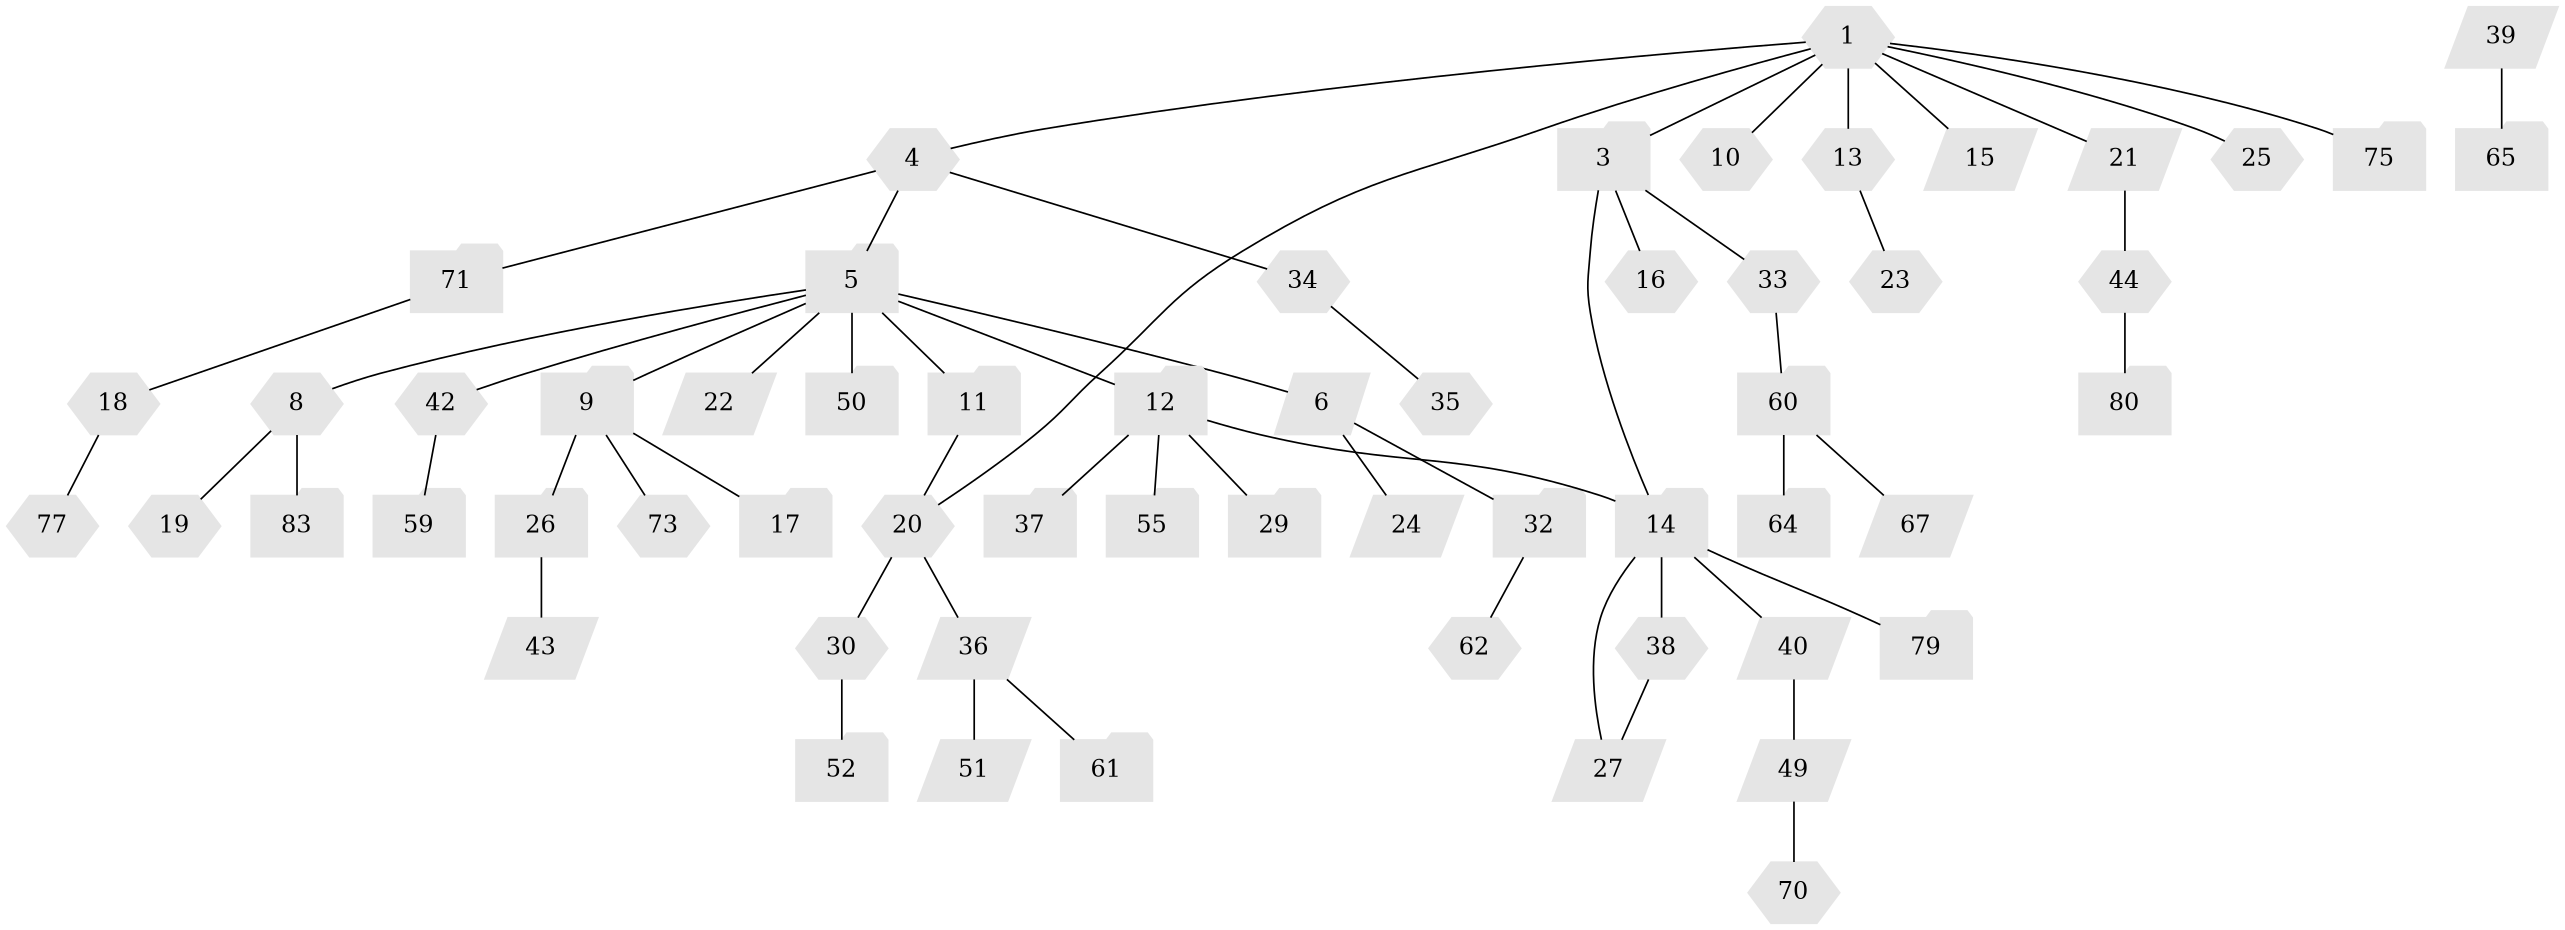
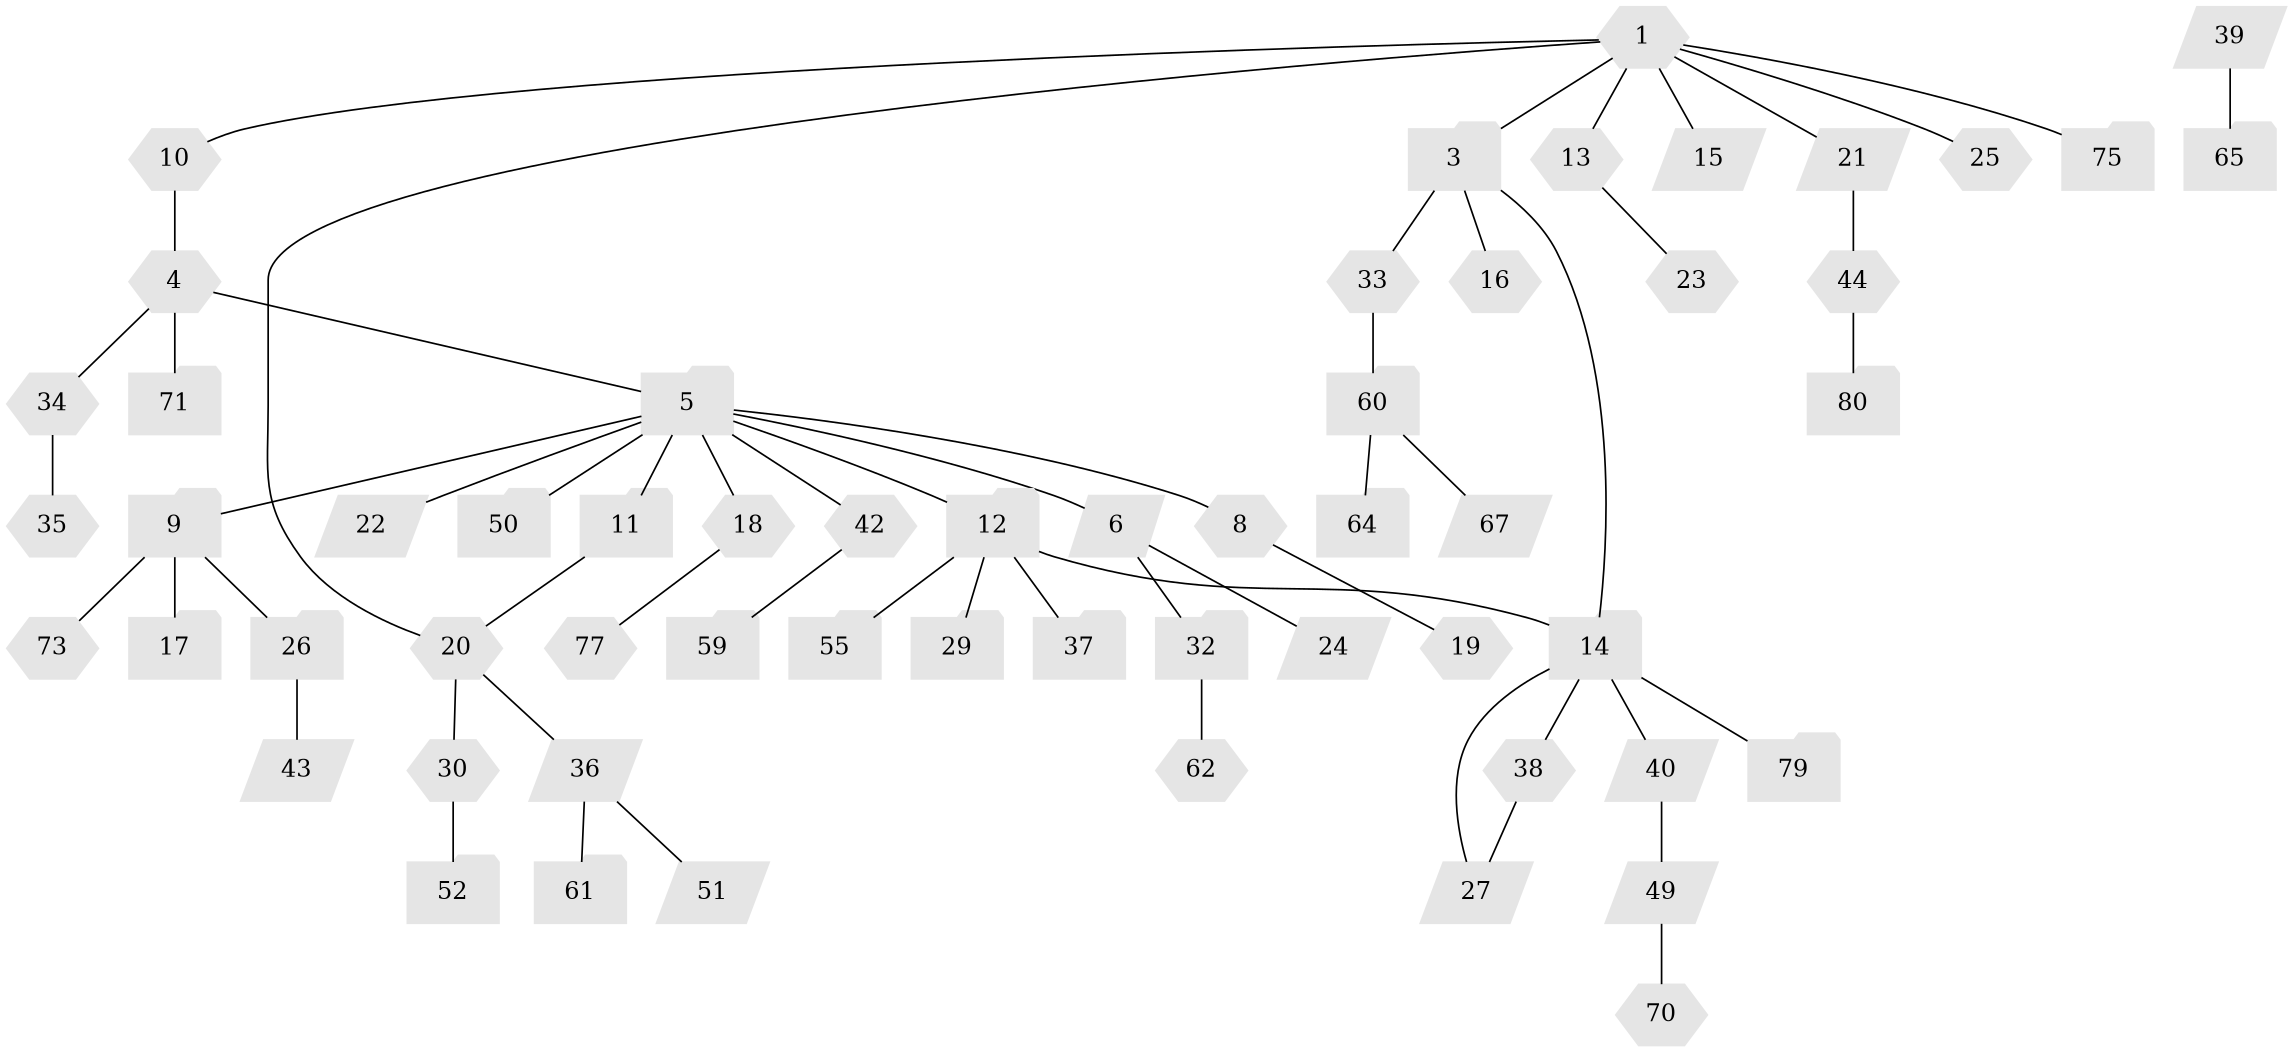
  graph {
    node [color=gray90 shape=folder style=filled]
    1 [shape=hexagon super="+2"]
    3
    4 [shape=hexagon]
    10 [shape=hexagon super="+68"]
    13 [shape=hexagon]
    15 [shape=parallelogram]
    20 [shape=hexagon]
    21 [shape=parallelogram]
    25 [shape=hexagon]
    75
    14 [super="+24+56"]
    16 [shape=hexagon]
    33 [shape=hexagon]
    5 [super="+7"]
    34 [shape=hexagon]
    71 [super="+84"]
    23 [shape=hexagon super="+78+82"]
    30 [shape=hexagon]
    36 [shape=parallelogram super="+46"]
    44 [shape=hexagon super="+57"]
    27 [shape=parallelogram super="+53"]
    38 [shape=hexagon super="+66"]
    40 [shape=parallelogram]
    79 [super="+87"]
    60
    6 [shape=parallelogram super="+31"]
    8 [shape=hexagon]
    9
    11 [super="+58"]
    12 [super="+41+28"]
    18 [shape=hexagon]
    22 [shape=parallelogram]
    42 [shape=hexagon]
    50
    35 [shape=hexagon]
    32
    n37 [label=24 shape=parallelogram]
    19 [shape=hexagon super="+47"]
-   83
    17
    26 [super="+76+45+48"]
    73 [shape=hexagon super="+74"]
    29
    37
    55
    77 [shape=hexagon]
    59
    62 [shape=hexagon]
    43 [shape=parallelogram]
    49 [shape=parallelogram]
    52 [super="+86"]
    51 [shape=parallelogram]
    61 [super="+72"]
    80
    64
    67 [shape=parallelogram]
    39 [shape=parallelogram]
    65 [super="+69"]
    70 [shape=hexagon super="+85"]
    1 -- 3
-   1 -- 4
+   10 -- 4
    1 -- 10
    1 -- 13
    1 -- 15
    1 -- 20
    1 -- 21
    1 -- 25
    1 -- 75
    3 -- 14
    3 -- 16
    3 -- 33
    4 -- 5
    4 -- 34
    4 -- 71
    13 -- 23
    20 -- 30
    20 -- 36
    21 -- 44
    14 -- 27
    14 -- 38
    14 -- 40
    14 -- 79
    33 -- 60
    5 -- 6
    5 -- 8
    5 -- 9
    5 -- 11
    5 -- 12
-   71 -- 18
+   5 -- 18
    5 -- 22
    5 -- 42
    5 -- 50
    34 -- 35
    30 -- 52
    36 -- 51
    36 -- 61
    44 -- 80
    38 -- 27
    40 -- 49
    60 -- 64
    60 -- 67
    6 -- 32
    6 -- n37
    8 -- 19
-   8 -- 83
    9 -- 17
    9 -- 26
    9 -- 73
    11 -- 20
    12 -- 14
    12 -- 29
    12 -- 37
    12 -- 55
    18 -- 77
    42 -- 59
    32 -- 62
    26 -- 43
    49 -- 70
    39 -- 65
  }
